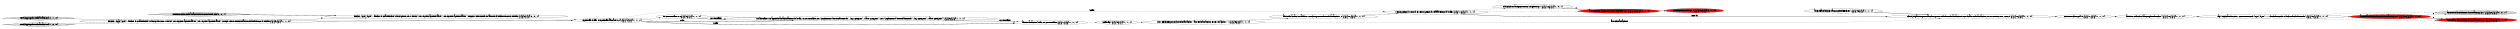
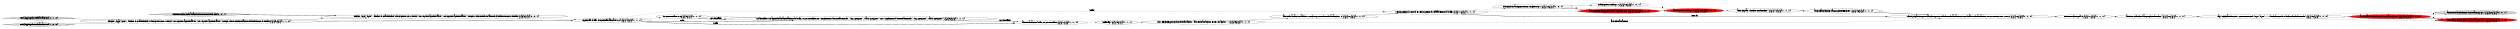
  digraph {
    rankdir=LR
    node [fillcolor=white shape=ellipse style=filled]
    edge [style=bold]
+   n1 [label="assertEquals(1,fetcher.sendFetches())@@@14@@@['1', '1', '1']"]
    n2 [label="assertFalse(fetcher.hasCompletedFetches())@@@15@@@['1', '1', '1']"]
    n3 [label="client.prepareResponse(fetchResponseWithAbortedTransactions(records,abortedTransactions,Errors.NONE,100L,100L,0))@@@16@@@['1', '1', '1']"]
    n4 [fillcolor=red label="subscriptions.seek(tp0,0)@@@13@@@['0', '1', '0']"]
    n5 [fillcolor=red label="subscriptions.assignFromUser(singleton(tp0))@@@12@@@['0', '1', '0']"]
    n6 [label="MemoryRecords records = MemoryRecords.readableRecords(buffer)@@@11@@@['1', '1', '1']"]
    n7 [label="subscriptions.assignFromUser(singleton(tp1))@@@12@@@['1', '0', '1']"]
+   n8 [label="subscriptions.seek(tp1,0)@@@13@@@['1', '0', '1']"]
    n9 [label="consumerClient.poll(0)@@@17@@@['1', '1', '1']"]
    n10 [fillcolor=lightgray label="assertTrue(fetchedRecords.containsKey(tp1))@@@20@@@['0', '0', '1']"]
    n11 [label="ByteBuffer buffer = ByteBuffer.allocate(1024)@@@4@@@['1', '1', '1']"]
    n12 [label="abortTransaction(buffer,1L,currentOffset)@@@7@@@['1', '1', '1']"]
    n13 [label="int currentOffset = 0@@@5@@@['1', '1', '1']"]
    n14 [label="currentOffset += appendTransactionalRecords(buffer,1L,currentOffset,new SimpleRecord(time.milliseconds(),\"key\".getBytes(),\"value\".getBytes()),new SimpleRecord(time.milliseconds(),\"key\".getBytes(),\"value\".getBytes()))@@@6@@@['1', '1', '1']"]
    n15 [label="buffer.flip()@@@8@@@['1', '1', '1']"]
    n16 [label="List<FetchResponse.AbortedTransaction> abortedTransactions = new ArrayList<>()@@@9@@@['1', '1', '1']"]
    n17 [label="Map<TopicPartition,List<ConsumerRecord<byte((,byte((>>> fetchedRecords = fetcher.fetchedRecords()@@@19@@@['1', '1', '1']"]
    n18 [fillcolor=red label="assertFalse(fetchedRecords.containsKey(tp1))@@@20@@@['1', '0', '0']"]
    n19 [fillcolor=red label="assertFalse(fetchedRecords.containsKey(tp0))@@@20@@@['0', '1', '0']"]
    n20 [label="Fetcher<byte((,byte((> fetcher = createFetcher(subscriptions,new Metrics(),new ByteArrayDeserializer(),new ByteArrayDeserializer(),Integer.MAX_VALUE,IsolationLevel.READ_COMMITTED)@@@3@@@['1', '1', '0']"]
    n21 [label="Fetcher<byte((,byte((> fetcher = createFetcher(subscriptions,new Metrics(),new ByteArrayDeserializer(),new ByteArrayDeserializer(),Integer.MAX_VALUE,IsolationLevel.READ_UNCOMMITTED)@@@3@@@['0', '0', '1']"]
    n22 [label="assertTrue(fetcher.hasCompletedFetches())@@@18@@@['1', '1', '1']"]
    n23 [label="abortedTransactions.add(new FetchResponse.AbortedTransaction(1,0))@@@10@@@['1', '1', '1']"]
    n24 [fillcolor=lightgray label="testReturnAbortedTransactionsinUncommittedMode['0', '0', '1']" shape=diamond]
    n25 [fillcolor=lightgray label="testSkippingAbortedTransactions['0', '1', '0']" shape=diamond]
    n26 [fillcolor=lightgray label="testSkippingAbortedTransactions['1', '0', '0']" shape=diamond]
+   n1 -> n2
    n2 -> n3
    n3 -> n9
+   n4 -> n1 [style=dashed]
    n5 -> n4
    n6 -> n3 [label=records]
    n6 -> n5 [style=dashed]
    n6 -> n7 [style=dashed]
    n7 -> n5 [label=0]
+   n7 -> n8 [style=solid]
+   n8 -> n4 [label=0 style=dashed]
    n9 -> n22
    n11 -> n6 [label=buffer style=dashed]
    n11 -> n12 [label=buffer]
    n11 -> n13 [style=dashed]
    n11 -> n14 [label=buffer]
    n12 -> n15 [style=dashed]
    n13 -> n14 [style=solid]
    n13 -> n14 [label=currentOffset]
    n14 -> n12 [style=solid]
    n14 -> n12 [label=currentOffset style=dashed]
    n15 -> n16 [style=solid]
    n16 -> n3 [label=abortedTransactions style=dashed]
    n16 -> n23 [style=solid]
    n17 -> n10 [style=dashed]
    n17 -> n18 [style=solid]
    n17 -> n19 [style=dashed]
    n18 -> n10 [label=0 style=dashed]
    n18 -> n19 [label=0]
    n20 -> n11
    n20 -> n21 [label=0 style=solid]
    n21 -> n11 [style=dashed]
    n22 -> n17
    n23 -> n6 [style=solid]
    n24 -> n21
    n25 -> n20 [style=solid]
    n26 -> n20 [style=solid]
  }
